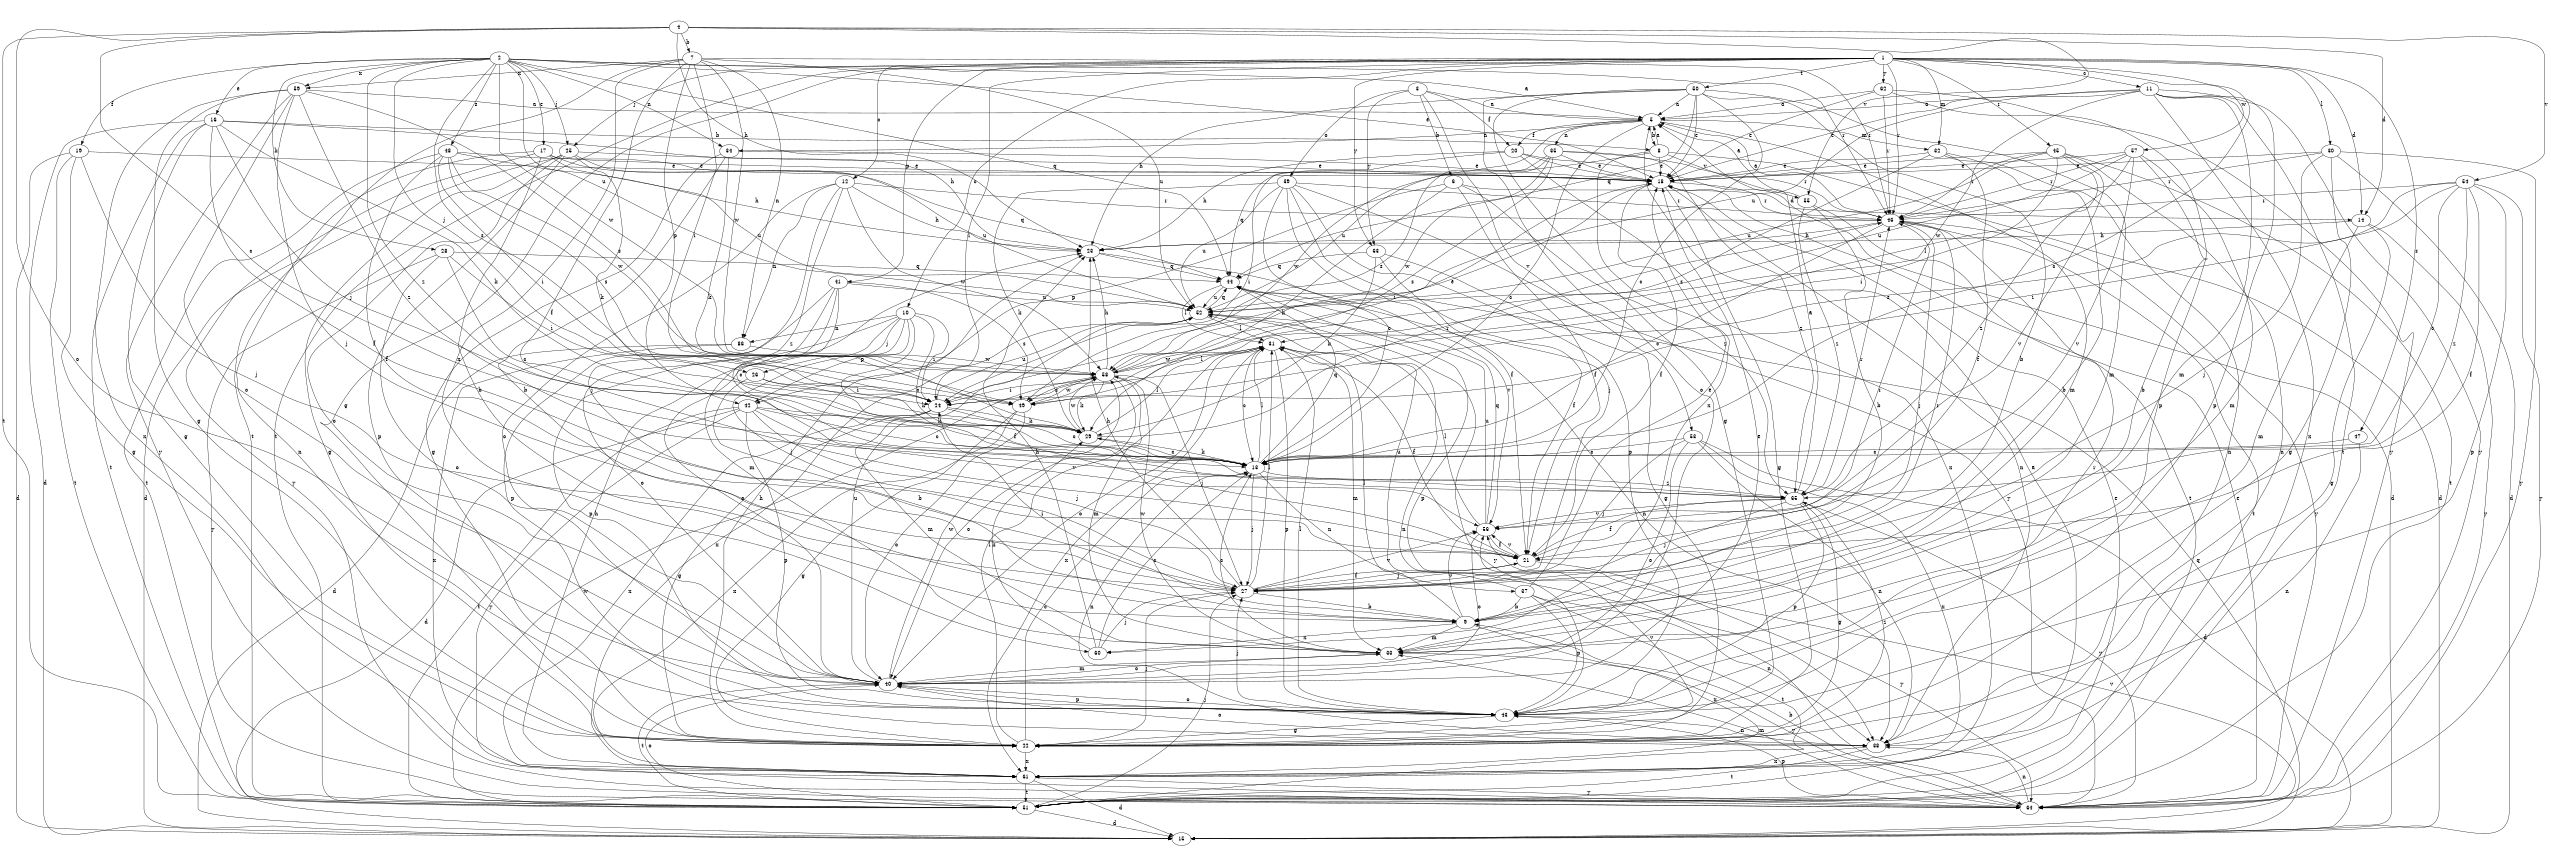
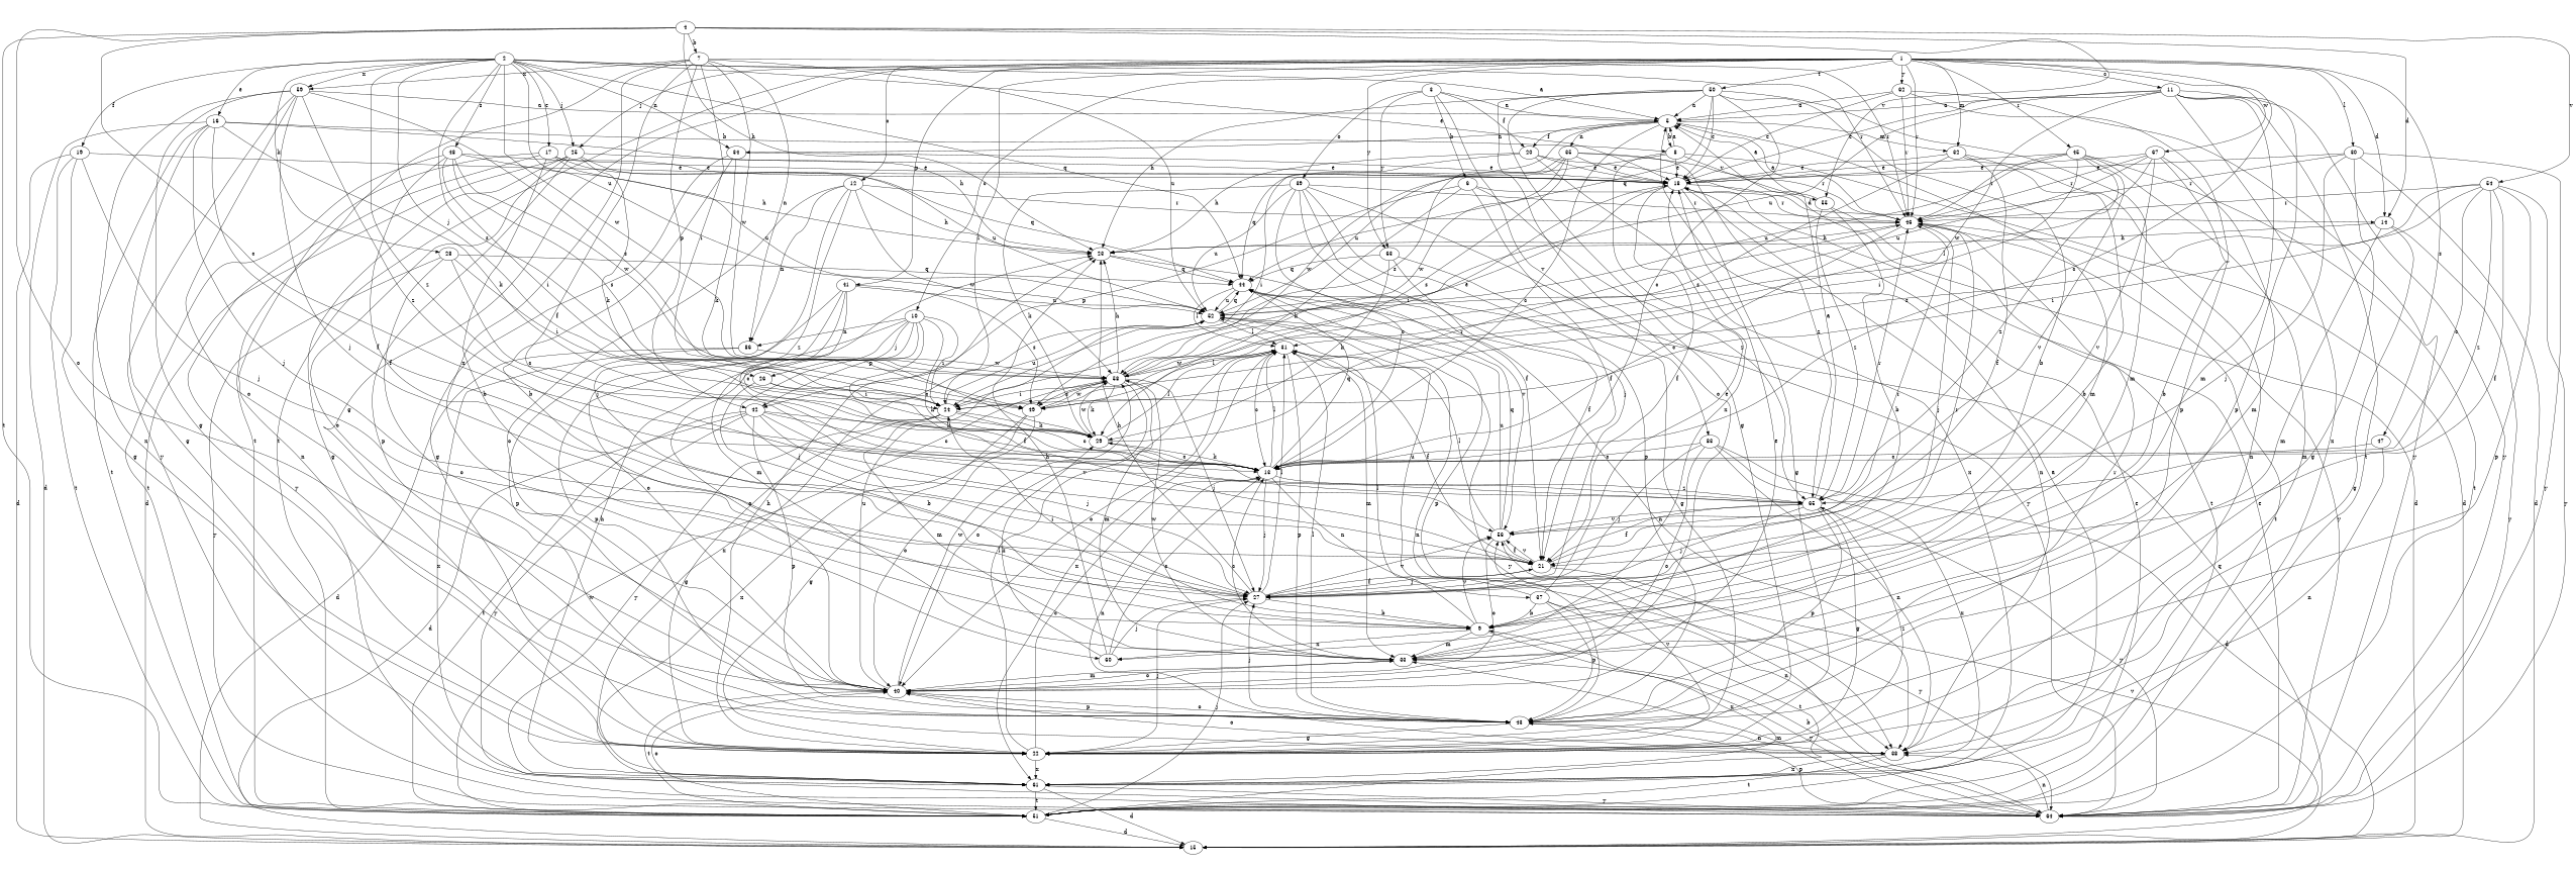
  strict digraph {
    2
    5
    46
    59
    65
    16
    17
    26
    34
    28
    19
    25
    18
    48
    58
    49
    44
    52
    8
    32
    13
    33
    20
    35
    51
    64
    27
    23
    61
    22
    40
    43
    21
    56
    15
    29
    9
    38
    24
    31
    55
    60
    37
    3
    6
    39
-   53
+   53 [label=83]
    63
    42
    14
    11
    50
    62
    4
    7
    54
    n57 [label=86]
-   57
+   57 [label=67]
    1
    10
    12
    41
    47
    30
    45
    2 -> 5 [label=a]
    2 -> 46 [label=r]
    2 -> 59 [label=x]
    2 -> 65 [label=z]
    2 -> 16 [label=e]
    2 -> 17 [label=e]
    2 -> 26 [label=j]
    2 -> 34 [label=n]
    2 -> 28 [label=k]
    2 -> 19 [label=f]
    2 -> 25 [label=j]
    2 -> 18 [label=e]
    2 -> 48 [label=s]
    2 -> 58 [label=w]
    2 -> 49 [label=s]
    2 -> 44 [label=q]
    2 -> 52 [label=u]
    5 -> 34 [label=n]
    5 -> 49 [label=s]
    5 -> 8 [label=b]
    5 -> 32 [label=m]
    5 -> 13 [label=c]
    5 -> 33 [label=m]
    5 -> 20 [label=f]
    5 -> 35 [label=n]
    46 -> 5 [label=a]
    46 -> 13 [label=c]
    46 -> 51 [label=t]
    46 -> 64 [label=y]
    46 -> 27 [label=j]
    46 -> 23 [label=h]
    59 -> 5 [label=a]
    59 -> 65 [label=z]
    59 -> 49 [label=s]
    59 -> 64 [label=y]
    59 -> 27 [label=j]
    59 -> 61 [label=x]
    59 -> 22 [label=g]
    59 -> 40 [label=o]
    65 -> 5 [label=a]
    65 -> 46 [label=r]
    65 -> 64 [label=y]
    65 -> 27 [label=j]
    65 -> 22 [label=g]
    65 -> 43 [label=p]
    65 -> 21 [label=f]
    65 -> 56 [label=v]
    16 -> 8 [label=b]
    16 -> 51 [label=t]
-   16 -> 13 [label=j]
+   16 -> 27 [label=j]
    16 -> 23 [label=h]
    16 -> 22 [label=g]
    16 -> 21 [label=f]
    16 -> 15 [label=d]
    16 -> 29 [label=k]
    17 -> 18 [label=e]
    17 -> 44 [label=q]
    17 -> 52 [label=u]
    17 -> 64 [label=y]
    17 -> 9 [label=b]
    17 -> 38 [label=n]
    26 -> 29 [label=k]
    26 -> 9 [label=b]
    26 -> 24 [label=i]
    34 -> 18 [label=e]
    34 -> 22 [label=g]
    34 -> 29 [label=k]
    34 -> 9 [label=b]
    28 -> 44 [label=q]
    28 -> 13 [label=c]
    28 -> 64 [label=y]
    28 -> 40 [label=o]
    28 -> 24 [label=i]
    19 -> 18 [label=e]
    19 -> 51 [label=t]
    19 -> 27 [label=j]
    19 -> 22 [label=g]
    19 -> 15 [label=d]
    25 -> 18 [label=e]
    25 -> 52 [label=u]
    25 -> 22 [label=g]
    25 -> 40 [label=o]
    25 -> 43 [label=p]
    25 -> 15 [label=d]
    25 -> 29 [label=k]
    18 -> 46 [label=r]
    18 -> 22 [label=g]
    18 -> 21 [label=f]
    18 -> 38 [label=n]
    18 -> 24 [label=i]
    48 -> 18 [label=e]
    48 -> 58 [label=w]
    48 -> 49 [label=s]
    48 -> 51 [label=t]
    48 -> 23 [label=h]
    48 -> 21 [label=f]
    48 -> 24 [label=i]
    58 -> 18 [label=e]
    58 -> 49 [label=s]
    58 -> 33 [label=m]
    58 -> 27 [label=j]
    58 -> 23 [label=h]
    58 -> 40 [label=o]
    58 -> 29 [label=k]
    58 -> 24 [label=i]
    58 -> 31 [label=l]
    49 -> 58 [label=w]
    49 -> 61 [label=x]
    49 -> 22 [label=g]
    49 -> 40 [label=o]
    44 -> 52 [label=u]
    44 -> 43 [label=p]
    44 -> 38 [label=n]
    44 -> 31 [label=l]
    52 -> 44 [label=q]
    52 -> 64 [label=y]
    52 -> 61 [label=x]
    52 -> 38 [label=n]
    52 -> 31 [label=l]
    8 -> 5 [label=a]
    8 -> 18 [label=e]
    8 -> 58 [label=w]
    8 -> 15 [label=d]
    8 -> 55 [label=v]
    8 -> 60 [label=x]
    32 -> 18 [label=e]
    32 -> 49 [label=s]
    32 -> 21 [label=f]
    32 -> 9 [label=b]
    32 -> 38 [label=n]
    13 -> 65 [label=z]
    13 -> 44 [label=q]
    13 -> 27 [label=j]
    13 -> 29 [label=k]
    13 -> 38 [label=n]
    13 -> 31 [label=l]
    13 -> 37 [label=n]
    33 -> 58 [label=w]
    33 -> 13 [label=c]
    33 -> 64 [label=y]
    33 -> 40 [label=o]
    20 -> 18 [label=e]
    20 -> 23 [label=h]
    20 -> 61 [label=x]
    20 -> 15 [label=d]
    20 -> 24 [label=i]
    35 -> 46 [label=r]
    35 -> 65 [label=z]
    35 -> 18 [label=e]
    35 -> 58 [label=w]
    35 -> 49 [label=s]
    35 -> 44 [label=q]
    35 -> 52 [label=u]
    51 -> 5 [label=a]
    51 -> 18 [label=e]
    51 -> 58 [label=w]
    51 -> 27 [label=j]
    51 -> 40 [label=o]
    51 -> 15 [label=d]
    64 -> 18 [label=e]
    64 -> 33 [label=m]
    64 -> 43 [label=p]
    64 -> 9 [label=b]
    64 -> 38 [label=n]
    27 -> 46 [label=r]
    27 -> 23 [label=h]
    27 -> 21 [label=f]
    27 -> 56 [label=v]
    27 -> 9 [label=b]
    27 -> 31 [label=l]
    23 -> 44 [label=q]
    23 -> 56 [label=v]
    61 -> 51 [label=t]
    61 -> 64 [label=y]
    61 -> 23 [label=h]
    61 -> 15 [label=d]
    22 -> 65 [label=z]
    22 -> 13 [label=c]
    22 -> 27 [label=j]
    22 -> 23 [label=h]
    22 -> 61 [label=x]
    22 -> 56 [label=v]
    22 -> 31 [label=l]
    40 -> 18 [label=e]
    40 -> 58 [label=w]
    40 -> 52 [label=u]
    40 -> 33 [label=m]
    40 -> 51 [label=t]
    40 -> 43 [label=p]
    43 -> 46 [label=r]
    43 -> 27 [label=j]
    43 -> 22 [label=g]
    43 -> 40 [label=o]
    43 -> 38 [label=n]
    43 -> 31 [label=l]
    21 -> 46 [label=r]
    21 -> 64 [label=y]
    21 -> 27 [label=j]
    21 -> 56 [label=v]
    56 -> 44 [label=q]
    56 -> 52 [label=u]
    56 -> 40 [label=o]
    56 -> 21 [label=f]
    56 -> 31 [label=l]
    15 -> 44 [label=q]
    15 -> 56 [label=v]
    29 -> 46 [label=r]
    29 -> 58 [label=w]
    29 -> 13 [label=c]
    29 -> 31 [label=l]
    9 -> 33 [label=m]
    9 -> 61 [label=x]
    9 -> 56 [label=v]
    9 -> 24 [label=i]
    9 -> 31 [label=l]
    9 -> 60 [label=x]
    38 -> 51 [label=t]
    38 -> 61 [label=x]
    38 -> 40 [label=o]
    24 -> 52 [label=u]
    24 -> 13 [label=c]
    24 -> 33 [label=m]
-   24 -> 61 [label=x]
+   24 -> 61 [label=y]
    24 -> 22 [label=g]
    24 -> 29 [label=k]
    31 -> 58 [label=w]
    31 -> 13 [label=c]
    31 -> 33 [label=m]
    31 -> 61 [label=x]
    31 -> 40 [label=o]
    31 -> 43 [label=p]
    31 -> 21 [label=f]
    55 -> 5 [label=a]
    55 -> 65 [label=z]
    55 -> 51 [label=t]
    55 -> 9 [label=b]
    60 -> 13 [label=c]
    60 -> 27 [label=j]
    60 -> 23 [label=h]
    60 -> 29 [label=k]
    37 -> 18 [label=e]
    37 -> 52 [label=u]
    37 -> 51 [label=t]
    37 -> 43 [label=p]
    37 -> 9 [label=b]
    37 -> 38 [label=n]
    3 -> 5 [label=a]
    3 -> 20 [label=f]
    3 -> 6 [label=b]
    3 -> 39 [label=o]
    3 -> 53 [label=v]
    3 -> 63 [label=y]
    6 -> 65 [label=z]
    6 -> 21 [label=f]
    6 -> 29 [label=k]
    6 -> 42 [label=p]
    6 -> 14 [label=d]
    39 -> 46 [label=r]
    39 -> 52 [label=u]
    39 -> 13 [label=c]
    39 -> 64 [label=y]
    39 -> 27 [label=j]
    39 -> 43 [label=p]
    39 -> 21 [label=f]
    39 -> 29 [label=k]
    53 -> 13 [label=c]
    53 -> 27 [label=j]
    53 -> 61 [label=x]
    53 -> 40 [label=o]
    53 -> 15 [label=d]
    53 -> 38 [label=n]
    63 -> 44 [label=q]
    63 -> 22 [label=g]
    63 -> 21 [label=f]
    63 -> 29 [label=k]
    42 -> 13 [label=c]
    42 -> 51 [label=t]
    42 -> 64 [label=y]
    42 -> 27 [label=j]
    42 -> 43 [label=p]
    42 -> 56 [label=v]
    42 -> 15 [label=d]
    42 -> 29 [label=k]
    14 -> 33 [label=m]
    14 -> 64 [label=y]
    14 -> 23 [label=h]
    14 -> 22 [label=g]
    11 -> 5 [label=a]
    11 -> 18 [label=e]
    11 -> 58 [label=w]
    11 -> 52 [label=u]
    11 -> 33 [label=m]
    11 -> 51 [label=t]
    11 -> 64 [label=y]
    11 -> 61 [label=x]
    11 -> 43 [label=p]
    50 -> 5 [label=a]
    50 -> 18 [label=e]
    50 -> 44 [label=q]
    50 -> 13 [label=c]
    50 -> 33 [label=m]
    50 -> 23 [label=h]
    50 -> 22 [label=g]
    50 -> 40 [label=o]
    50 -> 9 [label=b]
    62 -> 5 [label=a]
    62 -> 46 [label=r]
    62 -> 18 [label=e]
    62 -> 64 [label=y]
    62 -> 43 [label=p]
    4 -> 13 [label=c]
    4 -> 51 [label=t]
    4 -> 23 [label=h]
    4 -> 40 [label=o]
    4 -> 55 [label=v]
    4 -> 14 [label=d]
    4 -> 7 [label=b]
    4 -> 54 [label=v]
    7 -> 46 [label=r]
    7 -> 59 [label=x]
    7 -> 58 [label=w]
    7 -> 52 [label=u]
    7 -> 51 [label=t]
    7 -> 21 [label=f]
    7 -> 24 [label=i]
    7 -> 60 [label=x]
    7 -> 42 [label=p]
    7 -> n57 [label=n]
    54 -> 46 [label=r]
    54 -> 65 [label=z]
    54 -> 49 [label=s]
    54 -> 13 [label=c]
    54 -> 64 [label=y]
    54 -> 43 [label=p]
    54 -> 21 [label=f]
    54 -> 24 [label=i]
    n57 -> 58 [label=w]
    n57 -> 61 [label=x]
    n57 -> 15 [label=d]
    57 -> 46 [label=r]
    57 -> 18 [label=e]
    57 -> 52 [label=u]
    57 -> 33 [label=m]
    57 -> 56 [label=v]
    57 -> 9 [label=b]
    57 -> 31 [label=l]
    1 -> 46 [label=r]
    1 -> 25 [label=j]
    1 -> 32 [label=m]
    1 -> 13 [label=c]
    1 -> 51 [label=t]
    1 -> 22 [label=g]
    1 -> 24 [label=i]
    1 -> 63 [label=y]
    1 -> 14 [label=d]
    1 -> 11 [label=c]
    1 -> 50 [label=t]
    1 -> 62 [label=y]
    1 -> 57 [label=w]
    1 -> 10 [label=c]
    1 -> 12 [label=c]
    1 -> 41 [label=p]
    1 -> 47 [label=s]
    1 -> 30 [label=l]
    1 -> 45 [label=r]
    10 -> 26 [label=j]
    10 -> 13 [label=c]
    10 -> 27 [label=j]
    10 -> 40 [label=o]
    10 -> 43 [label=p]
    10 -> 21 [label=f]
    10 -> 24 [label=i]
    10 -> 42 [label=p]
    10 -> n57 [label=n]
    12 -> 46 [label=r]
    12 -> 65 [label=z]
    12 -> 58 [label=w]
    12 -> 27 [label=j]
    12 -> 23 [label=h]
    12 -> 40 [label=o]
    12 -> n57 [label=n]
    41 -> 49 [label=s]
    41 -> 52 [label=u]
    41 -> 13 [label=c]
    41 -> 33 [label=m]
    41 -> 40 [label=o]
    41 -> 43 [label=p]
    47 -> 13 [label=c]
    47 -> 38 [label=n]
    30 -> 46 [label=r]
    30 -> 18 [label=e]
    30 -> 64 [label=y]
    30 -> 27 [label=j]
    30 -> 22 [label=g]
    30 -> 15 [label=d]
    45 -> 46 [label=r]
    45 -> 65 [label=z]
    45 -> 18 [label=e]
    45 -> 52 [label=u]
    45 -> 51 [label=t]
    45 -> 56 [label=v]
-   45 -> 38 [label=n]
+   45 -> 38 [label=m]
    45 -> 24 [label=i]
  }
